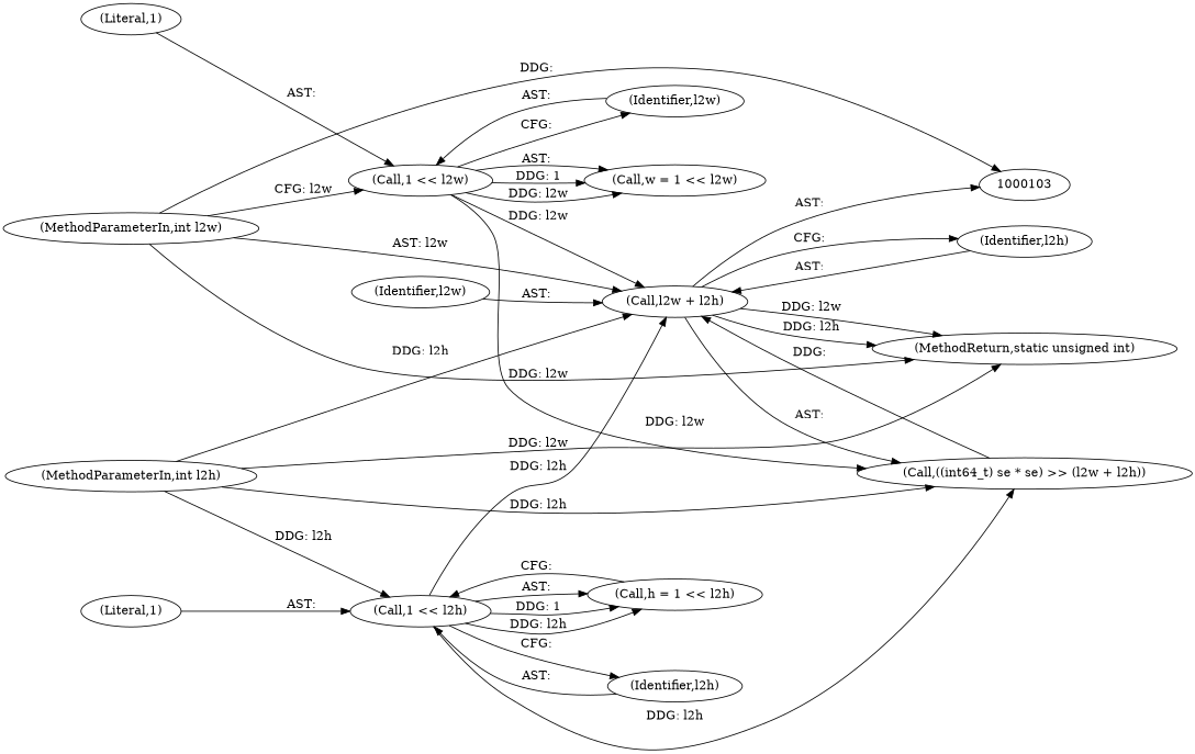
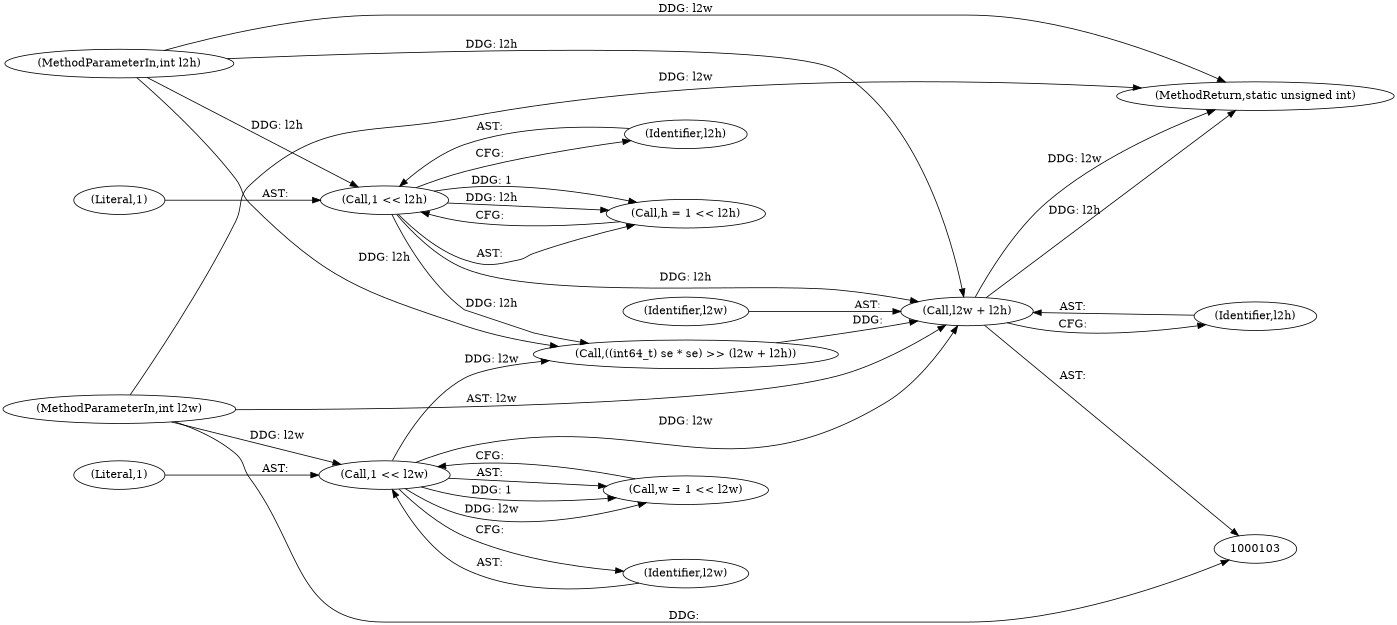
  digraph {
    rankdir=LR
    n1 [label="(Call,l2w + l2h)"]
    n2 [label="(Identifier,l2h)"]
    n3 [label="(MethodReturn,static unsigned int)"]
    n4 [label="(Call,((int64_t) se * se) >> (l2w + l2h))"]
    1000103
    n6 [label="(Call,1 << l2w)"]
    n7 [label="(Call,w = 1 << l2w)"]
    n8 [label="(Identifier,l2w)"]
    n9 [label="(MethodParameterIn,int l2w)"]
    n10 [label="(Call,1 << l2h)"]
    n11 [label="(Identifier,l2h)"]
    n12 [label="(Call,h = 1 << l2h)"]
    n13 [label="(MethodParameterIn,int l2h)"]
    n14 [label="(Literal,1)"]
    n15 [label="(Identifier,l2w)"]
    n16 [label="(Literal,1)"]
    n1 -> n2 [label="CFG: "]
    n1 -> n3 [label="DDG: l2h"]
    n1 -> n3 [label="DDG: l2w"]
-   n1 -> n4 [label="AST: "]
    n1 -> 1000103 [label="AST: "]
    n2 -> n1 [label="AST: "]
    n4 -> n1 [label="DDG: "]
    n6 -> n1 [label="DDG: l2w"]
    n6 -> n4 [label="DDG: l2w"]
    n6 -> n7 [label="AST: "]
    n6 -> n7 [label="DDG: 1"]
    n6 -> n7 [label="DDG: l2w"]
    n6 -> n8 [label="CFG: "]
+   n7 -> n6 [label="CFG: "]
    n8 -> n6 [label="AST: "]
    n9 -> n1 [label="AST: l2w"]
    n9 -> n3 [label="DDG: l2w"]
    n9 -> 1000103 [label="DDG: "]
-   n9 -> n6 [label="CFG: l2w"]
+   n9 -> n6 [label="DDG: l2w"]
    n10 -> n1 [label="DDG: l2h"]
    n10 -> n4 [label="DDG: l2h"]
    n10 -> n11 [label="CFG: "]
    n10 -> n12 [label="AST: "]
    n10 -> n12 [label="DDG: 1"]
    n10 -> n12 [label="DDG: l2h"]
    n11 -> n10 [label="AST: "]
    n12 -> n10 [label="CFG: "]
    n13 -> n1 [label="DDG: l2h"]
    n13 -> n3 [label="DDG: l2w"]
    n13 -> n4 [label="DDG: l2h"]
    n13 -> n10 [label="DDG: l2h"]
    n14 -> n6 [label="AST: "]
    n15 -> n1 [label="AST: "]
    n16 -> n10 [label="AST: "]
  }
